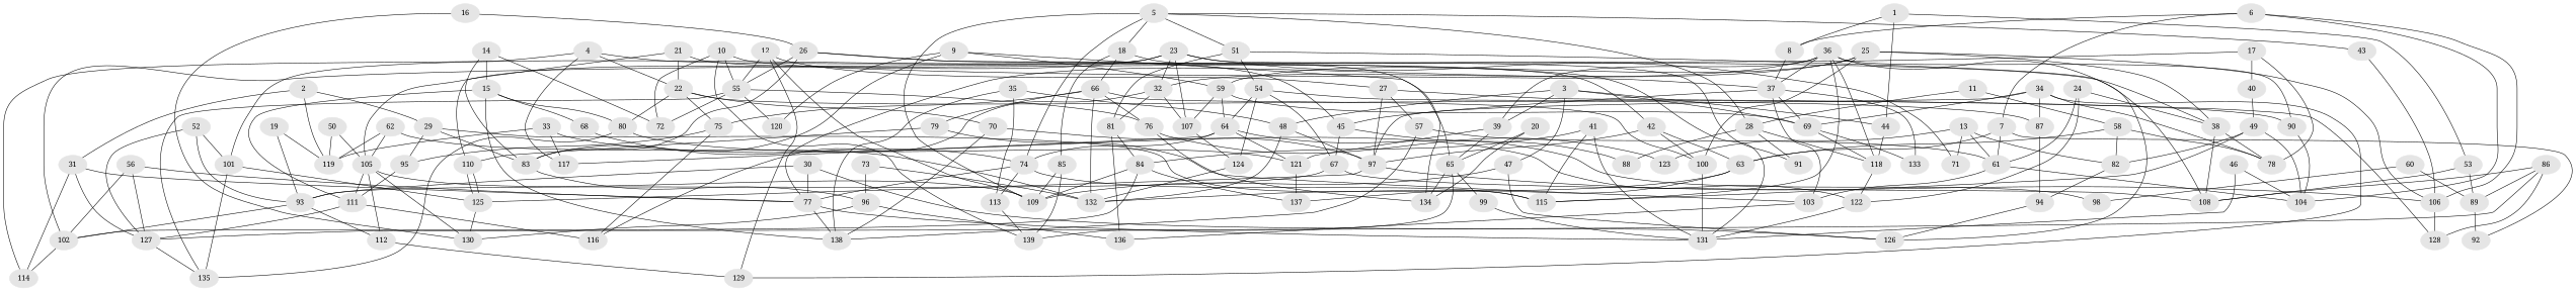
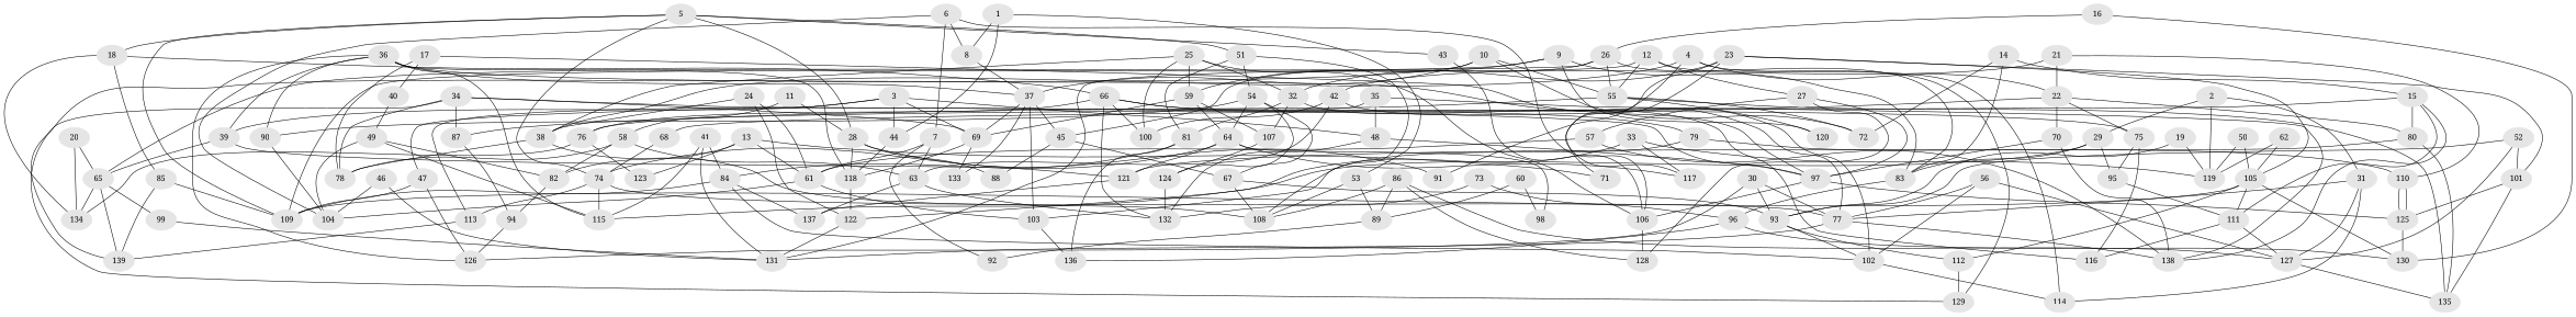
  graph {
    fontname="Noto Serif"
    node [color=gray90 fontname="Noto Serif" style=filled]
    edge [fontname="Noto Serif"]
    1
    8
    44
    53
    37
    118
    108
    89
    2
    29
    31
    119
    83
    95
    115
    114
    77
    127
    3
    39
    47
    48
    69
    65
    121
    109
    126
    97
    132
    133
    4
    22
    38
    117
    80
    70
    75
    87
    78
    5
    18
    28
    43
    51
    74
    66
    85
    134
    91
    88
    106
    81
    54
    113
    6
    7
    104
    61
    63
    92
    128
    103
    137
    45
    9
    59
    120
    107
    64
    139
    99
    96
    10
    55
    72
    76
    135
    11
    58
    82
    12
    27
    129
    57
    13
    71
    123
    94
    14
    15
    68
    111
    138
    116
    16
    26
    130
    131
    17
    40
    102
    49
    100
    79
    19
    93
    112
    20
    21
    42
    110
    125
    23
    32
    101
    105
    124
    24
    122
    25
    67
    30
    84
    136
    33
    34
    35
    36
    90
    41
    46
    50
    52
    98
    56
    60
    62
    73
    86
    1 -- 8
    1 -- 44
    1 -- 53
    8 -- 37
    44 -- 118
    53 -- 108
    53 -- 89
    37 -- 69
    37 -- 133
    37 -- 103
    37 -- 45
    118 -- 122
    89 -- 92
    2 -- 29
    2 -- 31
    2 -- 119
    29 -- 83
    29 -- 95
    29 -- 115
    31 -- 114
    31 -- 77
    31 -- 127
    83 -- 96
    95 -- 111
    77 -- 138
    77 -- 131
    127 -- 135
    3 -- 44
    3 -- 39
    3 -- 47
    3 -- 48
    3 -- 69
    39 -- 65
    39 -- 121
    47 -- 109
    47 -- 126
    48 -- 97
    48 -- 132
    69 -- 118
    69 -- 133
    65 -- 134
    65 -- 139
    65 -- 99
    121 -- 137
    97 -- 106
    97 -- 125
    4 -- 114
    4 -- 22
    4 -- 38
    4 -- 117
    22 -- 80
    22 -- 70
    22 -- 75
    22 -- 87
    38 -- 108
    38 -- 78
    80 -- 121
    80 -- 135
    70 -- 97
    70 -- 138
    75 -- 95
    75 -- 116
    87 -- 94
    5 -- 109
    5 -- 18
    5 -- 28
    5 -- 43
    5 -- 51
    5 -- 74
    18 -- 66
    18 -- 85
    18 -- 134
    28 -- 118
    28 -- 91
    28 -- 88
    43 -- 106
    51 -- 108
    51 -- 81
    51 -- 54
    74 -- 115
    74 -- 77
    74 -- 113
    66 -- 132
    66 -- 75
    66 -- 76
    66 -- 100
    66 -- 79
    85 -- 109
    85 -- 139
    106 -- 128
    81 -- 84
    81 -- 136
    54 -- 64
    54 -- 124
    54 -- 67
    54 -- 90
    113 -- 139
    6 -- 8
    6 -- 106
    6 -- 7
    6 -- 104
    7 -- 61
    7 -- 63
    7 -- 92
    61 -- 104
    61 -- 103
    63 -- 132
    63 -- 137
    103 -- 136
    45 -- 88
    45 -- 67
    9 -- 83
    9 -- 65
    9 -- 59
    9 -- 120
    59 -- 69
    59 -- 107
    59 -- 64
    107 -- 124
    64 -- 121
    64 -- 117
    64 -- 74
    64 -- 98
    99 -- 131
    96 -- 130
    96 -- 136
    10 -- 37
    10 -- 139
    10 -- 55
    10 -- 72
    55 -- 120
    55 -- 72
    55 -- 76
    55 -- 135
    76 -- 134
    76 -- 123
    11 -- 28
    11 -- 58
    58 -- 78
    58 -- 63
    58 -- 82
    82 -- 94
    12 -- 109
    12 -- 55
    12 -- 27
    12 -- 129
    27 -- 97
    27 -- 128
    27 -- 57
    57 -- 61
    57 -- 138
    13 -- 61
    13 -- 82
    13 -- 71
    13 -- 123
    94 -- 126
    14 -- 83
    14 -- 72
    14 -- 15
    15 -- 80
    15 -- 68
    15 -- 111
    15 -- 138
    68 -- 74
    111 -- 127
    111 -- 116
    16 -- 26
    16 -- 130
    26 -- 83
    26 -- 45
    26 -- 55
    26 -- 131
    17 -- 78
    17 -- 40
    17 -- 102
    40 -- 49
    102 -- 114
    49 -- 115
    49 -- 104
    49 -- 82
-   100 -- 131
    79 -- 103
    79 -- 110
    19 -- 119
    19 -- 93
    93 -- 102
    93 -- 112
    112 -- 129
    20 -- 65
    20 -- 134
    21 -- 22
    21 -- 42
    21 -- 110
    42 -- 97
    42 -- 63
    42 -- 100
    110 -- 125
    110 -- 125
    125 -- 130
    23 -- 91
-   23 -- 107
    23 -- 71
    23 -- 32
    23 -- 101
    23 -- 105
    32 -- 81
    32 -- 107
    32 -- 116
    101 -- 135
    101 -- 125
    105 -- 109
    105 -- 111
    105 -- 130
    105 -- 112
    124 -- 132
    24 -- 38
    24 -- 61
    24 -- 122
    122 -- 131
    25 -- 38
    25 -- 106
    25 -- 59
    25 -- 100
    25 -- 32
    67 -- 108
    67 -- 93
    30 -- 77
    30 -- 126
    30 -- 93
    84 -- 109
    84 -- 137
    84 -- 102
    33 -- 119
    33 -- 117
    33 -- 122
    34 -- 69
    34 -- 97
    34 -- 87
    34 -- 78
    34 -- 129
    35 -- 48
    35 -- 113
    35 -- 138
    36 -- 37
    36 -- 118
    36 -- 115
    36 -- 77
    36 -- 39
    36 -- 126
    36 -- 90
    90 -- 104
    41 -- 115
    41 -- 131
    41 -- 84
    46 -- 104
    46 -- 131
    50 -- 119
    50 -- 105
    52 -- 127
    52 -- 93
    52 -- 101
    56 -- 77
    56 -- 127
    56 -- 102
    60 -- 89
    60 -- 98
    62 -- 119
-   62 -- 132
    62 -- 105
    73 -- 132
    73 -- 96
    86 -- 108
    86 -- 89
    86 -- 127
    86 -- 128
  }
